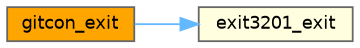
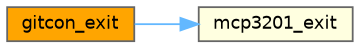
  digraph {
    rankdir=RL
    node [fontname=Helvetica fontsize=10 shape=box style=filled]
-   n1 [color=gray40 fillcolor=lightyellow fontcolor=black height=0.2 label=exit3201_exit width=0.4]
+   n1 [color=gray40 fillcolor=lightyellow fontcolor=black height=0.2 label=mcp3201_exit width=0.4]
    n2 [color=grey40 fillcolor=orange height=0.2 label=gitcon_exit width=0.4]
    n1 -> n2 [color=steelblue1 dir=back fontname=Helvetica fontsize=10 labelfontname=Helvetica labelfontsize=10 style=solid]
  }
